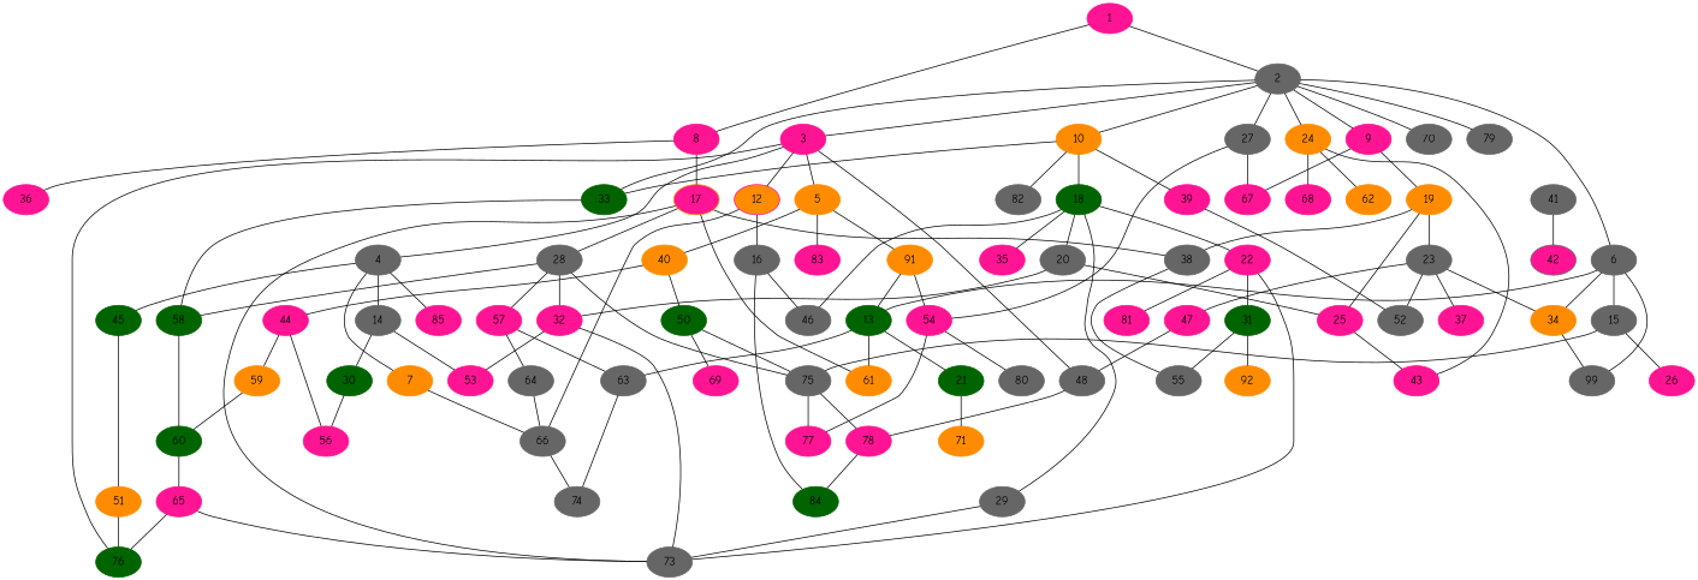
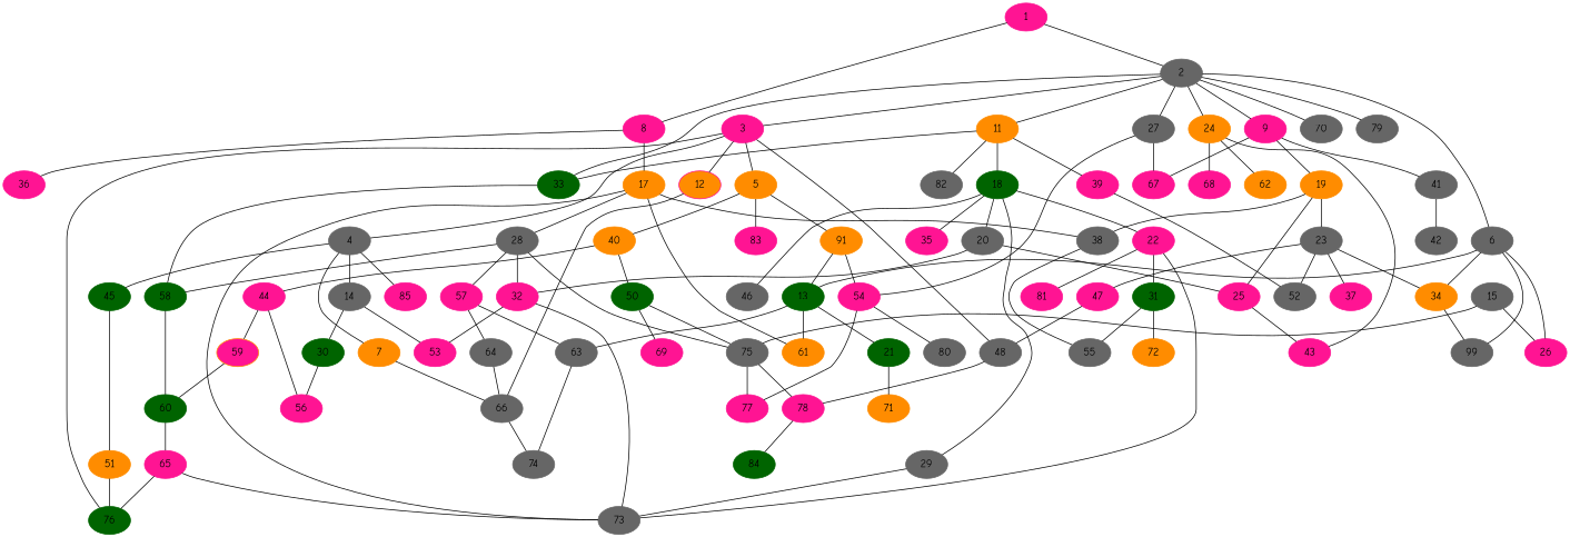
  graph {
    fontname="Comic Neue"
    node [color=gray40 fontname="Comic Neue" style=filled]
    edge [fontname="Comic Neue"]
    2
    1 [color=deeppink]
    8 [color=deeppink]
    3 [color=deeppink]
    6
    9 [color=deeppink]
-   10 [color=darkorange]
+   10 [color=darkorange label=11]
    24 [color=darkorange]
    27
    33 [color=darkgreen]
    70
    79
-   17 [color=darkorange fillcolor=deeppink]
+   17 [color=darkorange]
    36 [color=deeppink]
    4
    5 [color=darkorange]
    12 [color=deeppink fillcolor=darkorange]
    48
    76 [color=darkgreen]
    13 [color=darkgreen]
    15
    34 [color=darkorange]
    n23 [label=99]
    19 [color=darkorange]
    41
    67 [color=deeppink]
    18 [color=darkgreen]
    39 [color=deeppink]
    82
    43 [color=deeppink]
    62 [color=darkorange]
    68 [color=deeppink]
    54 [color=deeppink]
    58 [color=darkgreen]
    7 [color=darkorange]
    14
    45 [color=darkgreen]
    85 [color=deeppink]
    n39 [color=darkorange label=91]
    40 [color=darkorange]
    83 [color=deeppink]
    66
-   16
    78 [color=deeppink]
    30 [color=darkgreen]
    53 [color=deeppink]
    51 [color=darkorange]
    44 [color=deeppink]
    50 [color=darkgreen]
    21 [color=darkgreen]
    61 [color=darkorange]
    63
    26 [color=deeppink]
    75
    74
    28
    38
    73
    23
    25 [color=deeppink]
-   42 [fillcolor=deeppink]
+   42
    46
    20
    22 [color=deeppink]
    29
    35 [color=deeppink]
    52
    77 [color=deeppink]
    80
    84 [color=darkgreen]
    71 [color=darkorange]
    56 [color=deeppink]
    32 [color=deeppink]
    57 [color=deeppink]
    55
    31 [color=darkgreen]
    81 [color=deeppink]
    37 [color=deeppink]
    47 [color=deeppink]
-   72 [color=darkorange label=92]
+   72 [color=darkorange]
    64
    60 [color=darkgreen]
-   59 [color=darkorange]
+   59 [color=darkorange fillcolor=deeppink]
    69 [color=deeppink]
    65 [color=deeppink]
    2 -- 3
    2 -- 6
    2 -- 9
    2 -- 10
    2 -- 24
    2 -- 27
    2 -- 33
    2 -- 70
    2 -- 79
    1 -- 2
    1 -- 8
    8 -- 17
    8 -- 36
    3 -- 4
    3 -- 5
    3 -- 12
    3 -- 48
    3 -- 76
    6 -- 13
-   6 -- 15
+   6 -- 26
    6 -- 34
    6 -- n23
    9 -- 19
+   9 -- 41
    9 -- 67
    10 -- 33
    10 -- 18
    10 -- 39
    10 -- 82
    24 -- 43
    24 -- 62
    24 -- 68
    27 -- 67
    27 -- 54
    33 -- 58
    17 -- 61
    17 -- 28
    17 -- 38
    17 -- 73
    4 -- 7
    4 -- 14
    4 -- 45
    4 -- 85
    5 -- n39
    5 -- 40
    5 -- 83
    12 -- 66
-   12 -- 16
    48 -- 78
    13 -- 21
    13 -- 61
    13 -- 63
    15 -- 26
    15 -- 75
    34 -- n23
    19 -- 38
    19 -- 23
    19 -- 25
    41 -- 42
    18 -- 46
    18 -- 20
    18 -- 22
    18 -- 29
    18 -- 35
    39 -- 52
    54 -- 77
    54 -- 80
    58 -- 60
    7 -- 66
    14 -- 30
    14 -- 53
    45 -- 51
    n39 -- 13
    n39 -- 54
    40 -- 44
    40 -- 50
    66 -- 74
-   16 -- 46
-   16 -- 84
    78 -- 84
    30 -- 56
    51 -- 76
    44 -- 56
    44 -- 59
    50 -- 75
    50 -- 69
    21 -- 71
    63 -- 74
    75 -- 78
    75 -- 77
    28 -- 58
    28 -- 75
    28 -- 32
    28 -- 57
    38 -- 55
    23 -- 34
    23 -- 52
    23 -- 37
    23 -- 47
    25 -- 43
    20 -- 25
    20 -- 32
    22 -- 73
    22 -- 31
    22 -- 81
    29 -- 73
    32 -- 53
    32 -- 73
    57 -- 63
    57 -- 64
    31 -- 55
    31 -- 72
    47 -- 48
    64 -- 66
    60 -- 65
    59 -- 60
    65 -- 76
    65 -- 73
  }
